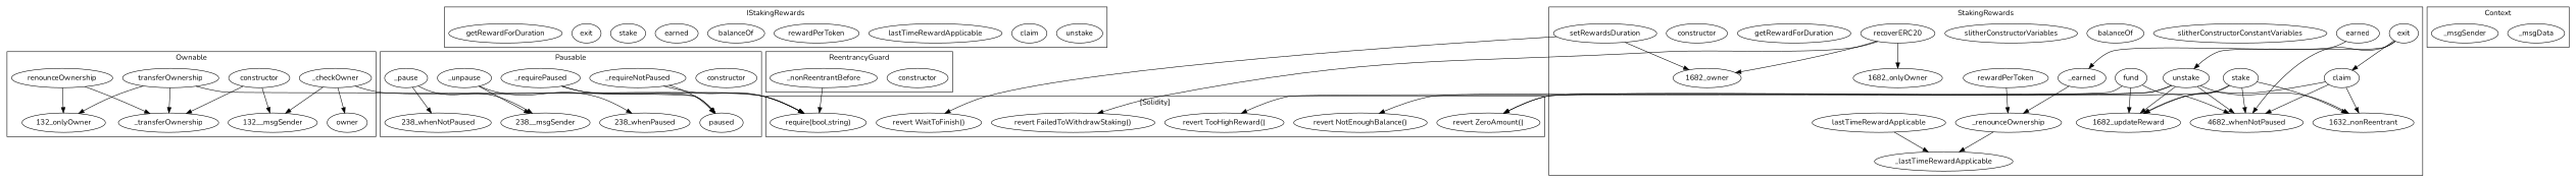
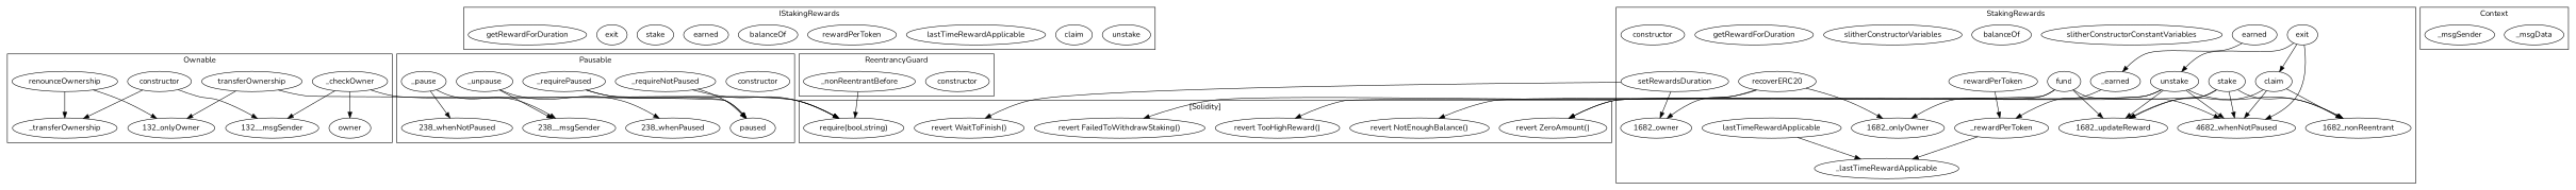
  strict digraph {
    fontname=Nunito
    node [fontname=Nunito]
    edge [fontname=Nunito]
    n1 [label=unstake]
    n2 [label=claim]
    n3 [label=lastTimeRewardApplicable]
    n4 [label=rewardPerToken]
    n5 [label=balanceOf]
    n6 [label=earned]
    n7 [label=stake]
    n8 [label=exit]
    n9 [label=getRewardForDuration]
    n10 [label=constructor]
    n11 [label=_transferOwnership]
    "132__msgSender"
    n13 [label=owner]
    n14 [label=_checkOwner]
    n15 [label=transferOwnership]
    "132_onlyOwner"
    n17 [label=renounceOwnership]
    n18 [label=constructor]
    n19 [label=_unpause]
    "238__msgSender"
    "238_whenPaused"
    n22 [label=_pause]
    "238_whenNotPaused"
    n24 [label=paused]
    n25 [label=_requireNotPaused]
    n26 [label=_requirePaused]
    n27 [label=constructor]
    n28 [label=_nonReentrantBefore]
    n29 [label=exit]
    n30 [label=claim]
    n31 [label=unstake]
    n32 [label="4682_whenNotPaused"]
    n33 [label=fund]
    "1682_updateReward"
    "1682_onlyOwner"
    n36 [label=earned]
    n37 [label=_earned]
    n38 [label=rewardPerToken]
-   n39 [label=_renounceOwnership]
+   n39 [label=_rewardPerToken]
    n40 [label=slitherConstructorConstantVariables]
    n41 [label=balanceOf]
    n42 [label=stake]
-   "1682_nonReentrant" [label="1632_nonReentrant"]
+   "1682_nonReentrant"
    n44 [label=slitherConstructorVariables]
    n45 [label=lastTimeRewardApplicable]
    n46 [label=_lastTimeRewardApplicable]
    n47 [label=setRewardsDuration]
    n48 [label=getRewardForDuration]
    n49 [label=constructor]
    n50 [label=recoverERC20]
    "1682_owner"
    n52 [label=_msgData]
    n53 [label=_msgSender]
    "require(bool,string)"
    "revert TooHighReward()"
    "revert ZeroAmount()"
    "revert WaitToFinish()"
    "revert FailedToWithdrawStaking()"
    "revert NotEnoughBalance()"
    subgraph cluster_1 {
      label=IStakingRewards
      n1
      n2
      n3
      n4
      n5
      n6
      n7
      n8
      n9
    }
    subgraph cluster_2 {
      label=Ownable
      n10
      n11
      "132__msgSender"
      n13
      n14
      n15
      "132_onlyOwner"
      n17
    }
    subgraph cluster_3 {
      label=Pausable
      n18
      n19
      "238__msgSender"
      "238_whenPaused"
      n22
      "238_whenNotPaused"
      n24
      n25
      n26
    }
    subgraph cluster_4 {
      label=ReentrancyGuard
      n27
      n28
    }
    subgraph cluster_5 {
      label=StakingRewards
      n29
      n30
      n31
      n32
      n33
      "1682_updateReward"
      "1682_onlyOwner"
      n36
      n37
      n38
      n39
      n40
      n41
      n42
      "1682_nonReentrant"
      n44
      n45
      n46
      n47
      n48
      n49
      n50
      "1682_owner"
    }
    subgraph cluster_6 {
      label=Context
      n52
      n53
    }
    subgraph cluster_7 {
      label="[Solidity]"
      "require(bool,string)"
      "revert TooHighReward()"
      "revert ZeroAmount()"
      "revert WaitToFinish()"
      "revert FailedToWithdrawStaking()"
      "revert NotEnoughBalance()"
    }
    n10 -> n11
    n10 -> "132__msgSender"
    n14 -> "132__msgSender"
    n14 -> n13
    n14 -> "require(bool,string)"
-   n15 -> n11
    n15 -> "132_onlyOwner"
    n15 -> n24
    n17 -> n11
    n17 -> "132_onlyOwner"
    n19 -> "238__msgSender"
    n19 -> "238_whenPaused"
    n22 -> "238__msgSender"
    n22 -> "238_whenNotPaused"
    n25 -> n24
    n25 -> "require(bool,string)"
    n26 -> n24
    n26 -> "require(bool,string)"
    n28 -> "require(bool,string)"
    n29 -> n30
    n29 -> n31
    n29 -> n32
    n30 -> n32
    n30 -> "1682_updateReward"
    n30 -> "1682_nonReentrant"
    n31 -> n32
    n31 -> "1682_updateReward"
    n31 -> "1682_nonReentrant"
    n31 -> "revert ZeroAmount()"
    n31 -> "revert NotEnoughBalance()"
    n33 -> n32
    n33 -> "1682_updateReward"
+   n33 -> "1682_onlyOwner"
    n33 -> "revert TooHighReward()"
    n36 -> n37
    n37 -> n39
    n38 -> n39
    n39 -> n46
    n42 -> n32
    n42 -> "1682_updateReward"
    n42 -> "1682_nonReentrant"
    n42 -> "revert ZeroAmount()"
    n45 -> n46
    n47 -> "1682_owner"
    n47 -> "revert WaitToFinish()"
    n50 -> "1682_onlyOwner"
    n50 -> "1682_owner"
    n50 -> "revert FailedToWithdrawStaking()"
  }
